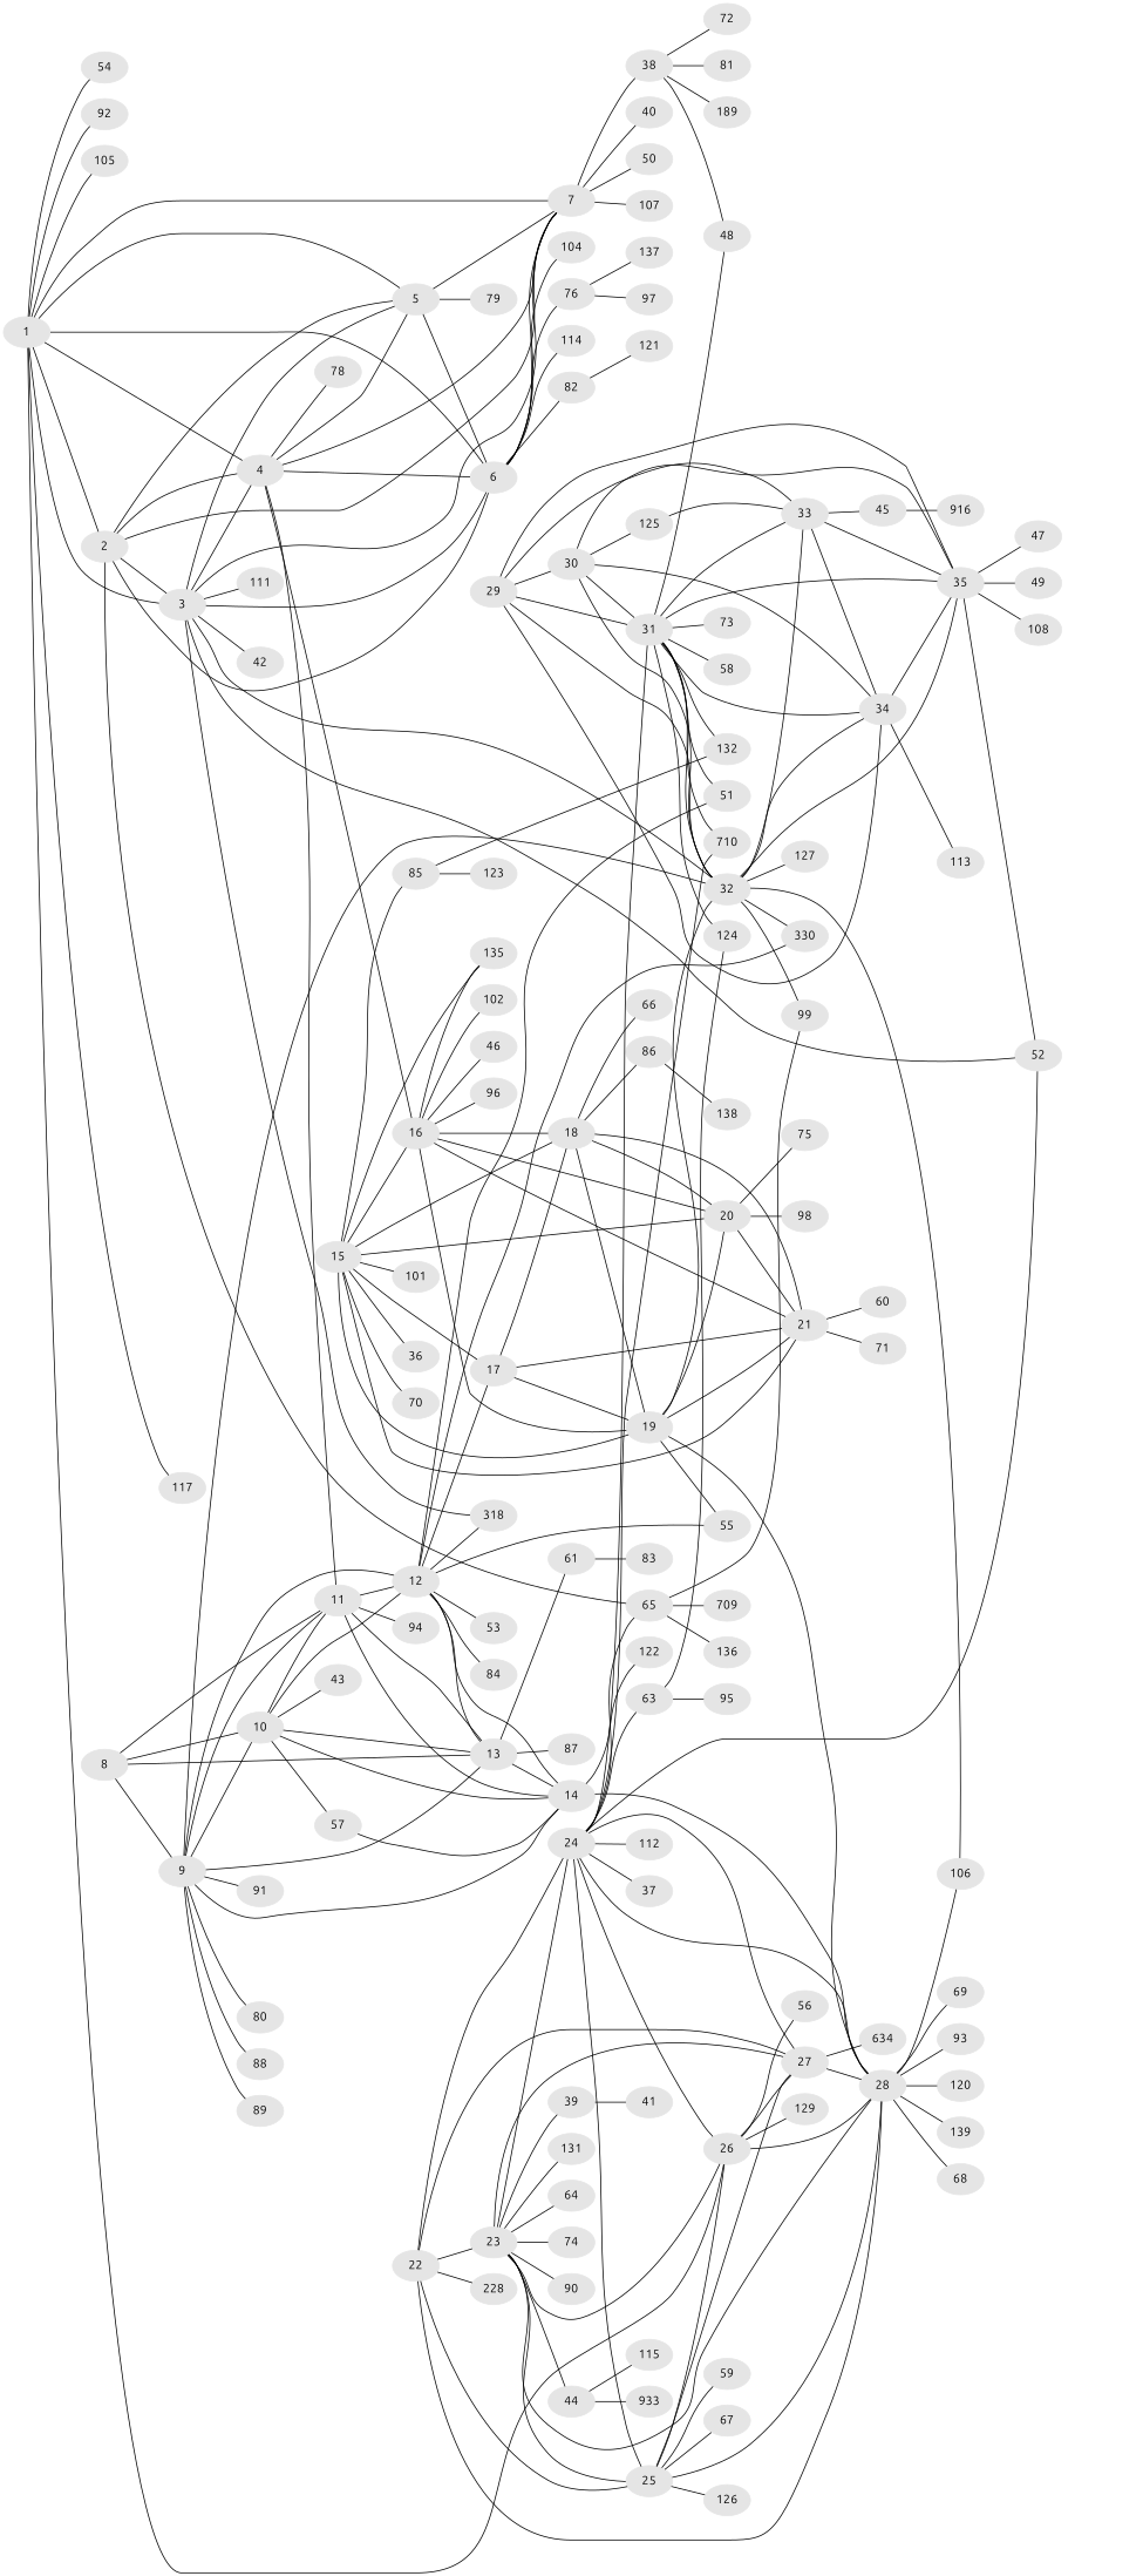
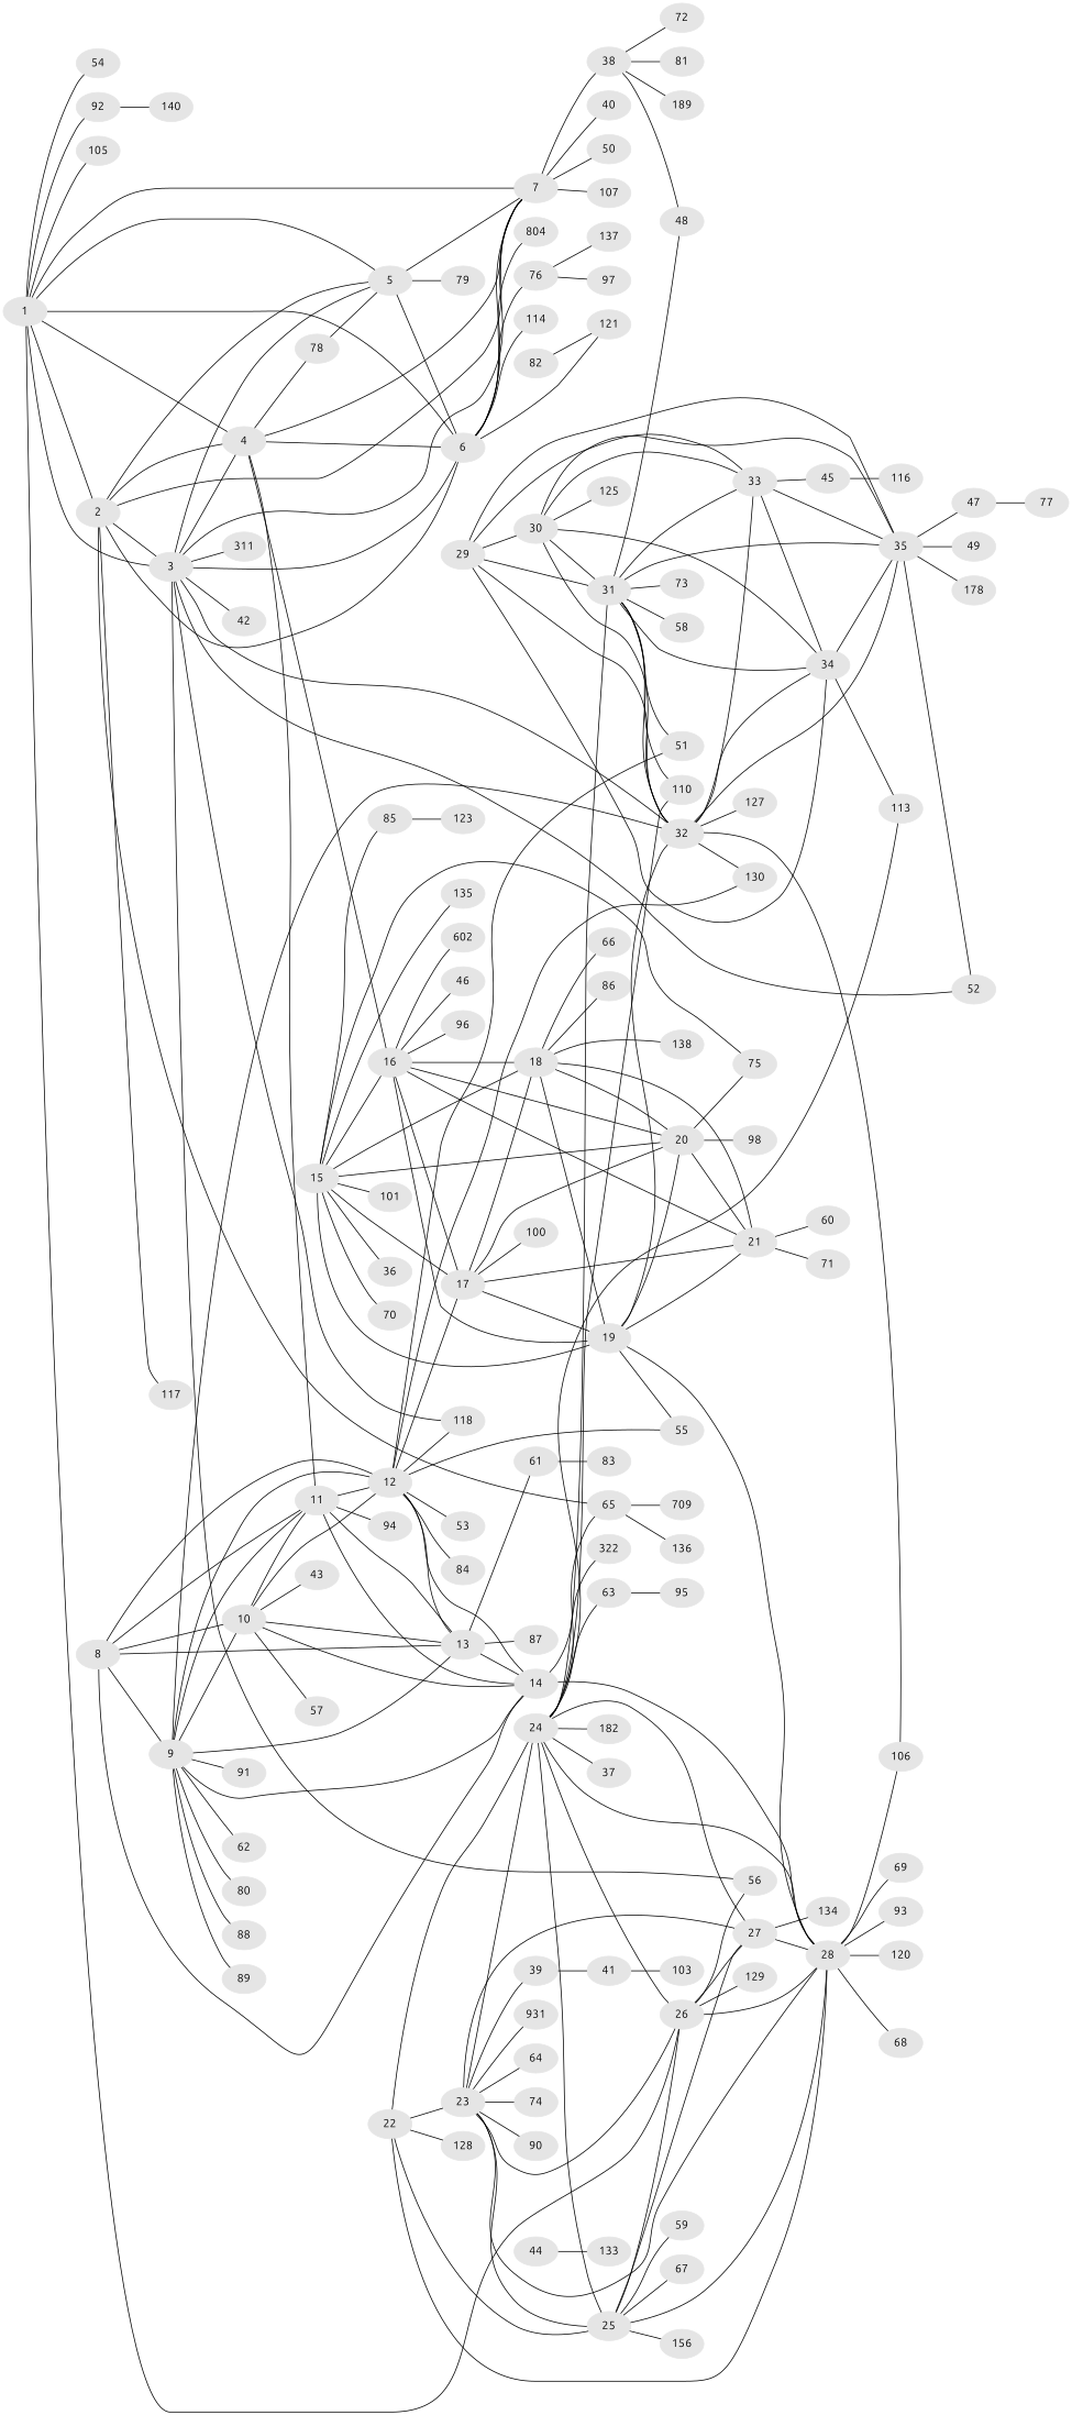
  graph {
    fontname=Ubuntu
    rankdir=LR
    node [color=gray90 fontname=Ubuntu style=filled]
    edge [fontname=Ubuntu]
    1
    2
    3
    4
    5
    6
    7
    26
    54
    92
    105
    65
    117
    32
    42
    52
    56
-   111
-   118 [label=318]
+   111 [label=311]
+   118
    11
    16
    78
    79
    76
    82
-   104
+   104 [label=804]
    114
    38
    40
    50
    107
    28
    27
    129
-   99
+   140
    n37 [label=709]
    136
-   130 [label=330]
+   130
    106
    33
    34
    35
    127
    12
    13
    14
    94
    17
    18
    19
    20
    21
    46
    96
-   102
+   102 [label=602]
    97
    137
    121
    48
    72
    81
    n63 [label=189]
    8
    9
    10
+   62
    80
    88
    89
    91
    43
    57
    51
    53
    55
    84
    61
    87
-   122
+   122 [label=322]
+   100
    83
    68
    69
    93
    120
-   139
    15
    36
    70
    85
    101
    135
    66
    86
    138
    75
    98
    60
    71
-   132
    123
    22
    23
    24
    25
-   128 [label=228]
+   128
    39
    44
    64
    74
    90
-   131
+   131 [label=931]
    31
    37
    63
-   110 [label=710]
-   112
+   110
+   112 [label=182]
    113
    59
    67
-   126
-   134 [label=634]
+   126 [label=156]
+   134
    41
-   115
-   133 [label=933]
+   133
    58
    73
-   124
    95
    29
    30
    125
    45
    47
    49
-   108
-   116 [label=916]
+   108 [label=178]
+   116
+   77
+   103
    1 -- 2
    1 -- 3
    1 -- 4
    1 -- 5
    1 -- 6
    1 -- 7
    1 -- 26
    1 -- 54
    1 -- 92
    1 -- 105
    2 -- 3
    2 -- 4
    2 -- 5
    2 -- 6
    2 -- 7
    2 -- 65
-   1 -- 117
+   2 -- 117
    3 -- 4
    3 -- 5
    3 -- 6
    3 -- 7
    3 -- 32
    3 -- 42
    3 -- 52
+   3 -- 56
    3 -- 111
    3 -- 118
-   4 -- 5
+   78 -- 5
    4 -- 6
    4 -- 7
    4 -- 11
    4 -- 16
    4 -- 78
    5 -- 6
    5 -- 7
    5 -- 79
    6 -- 7
    6 -- 76
-   6 -- 82
+   6 -- 121
    6 -- 104
    6 -- 114
    7 -- 38
    7 -- 40
    7 -- 50
    7 -- 107
    26 -- 56
    26 -- 28
    26 -- 27
    26 -- 129
-   65 -- 99
+   92 -- 140
    65 -- n37
    65 -- 136
-   32 -- 99
    32 -- 130
    32 -- 106
    32 -- 33
    32 -- 34
    32 -- 35
    32 -- 127
    11 -- 12
    11 -- 13
    11 -- 14
    11 -- 94
-   16 -- 135
+   16 -- 17
    16 -- 18
    16 -- 19
    16 -- 20
    16 -- 21
    16 -- 46
    16 -- 96
    16 -- 102
    76 -- 97
    76 -- 137
    82 -- 121
    38 -- 48
    38 -- 72
    38 -- 81
    38 -- n63
    28 -- 106
    28 -- 68
    28 -- 69
    28 -- 93
    28 -- 120
-   28 -- 139
    27 -- 28
    27 -- 134
    33 -- 34
    33 -- 35
    33 -- 45
    34 -- 35
    34 -- 113
    35 -- 52
    35 -- 47
    35 -- 49
    35 -- 108
    12 -- 118
    12 -- 130
    12 -- 13
    12 -- 14
    12 -- 17
    12 -- 51
    12 -- 53
    12 -- 55
    12 -- 84
    13 -- 14
    13 -- 61
    13 -- 87
    14 -- 28
    14 -- 122
    17 -- 18
    17 -- 19
+   17 -- 20
    17 -- 21
+   17 -- 100
    18 -- 19
    18 -- 20
    18 -- 21
    18 -- 66
    18 -- 86
-   86 -- 138
+   18 -- 138
    19 -- 32
    19 -- 28
    19 -- 20
    19 -- 21
    19 -- 55
    20 -- 21
    20 -- 75
    20 -- 98
    21 -- 60
    21 -- 71
    8 -- 11
+   8 -- 12
    8 -- 13
-   57 -- 14
+   8 -- 14
    8 -- 9
    8 -- 10
    9 -- 32
    9 -- 11
    9 -- 12
    9 -- 13
    9 -- 14
    9 -- 10
+   9 -- 62
    9 -- 80
    9 -- 88
    9 -- 89
    9 -- 91
    10 -- 11
    10 -- 12
    10 -- 13
    10 -- 14
    10 -- 43
    10 -- 57
    61 -- 83
    15 -- 16
    15 -- 17
    15 -- 18
    15 -- 19
    15 -- 20
-   15 -- 21
+   15 -- 75
    15 -- 36
    15 -- 70
    15 -- 85
    15 -- 101
    15 -- 135
-   85 -- 132
    85 -- 123
    22 -- 28
-   22 -- 27
    22 -- 23
    22 -- 24
    22 -- 25
    22 -- 128
    23 -- 26
    23 -- 28
    23 -- 27
    23 -- 24
    23 -- 25
    23 -- 39
-   23 -- 44
    23 -- 64
    23 -- 74
    23 -- 90
    23 -- 131
    24 -- 26
    24 -- 65
    24 -- 28
    24 -- 27
    24 -- 25
    24 -- 31
    24 -- 37
    24 -- 63
    24 -- 110
    24 -- 112
-   24 -- 52
+   24 -- 113
    25 -- 26
    25 -- 28
    25 -- 27
    25 -- 59
    25 -- 67
    25 -- 126
    39 -- 41
-   44 -- 115
    44 -- 133
    31 -- 32
    31 -- 33
    31 -- 34
    31 -- 35
    31 -- 48
    31 -- 51
-   31 -- 132
    31 -- 110
    31 -- 58
    31 -- 73
-   31 -- 124
-   63 -- 124
    63 -- 95
+   41 -- 103
    29 -- 32
    29 -- 33
    29 -- 34
    29 -- 35
    29 -- 31
    29 -- 30
    30 -- 32
-   125 -- 33
+   30 -- 33
    30 -- 34
    30 -- 35
    30 -- 31
    30 -- 125
    45 -- 116
+   47 -- 77
  }
